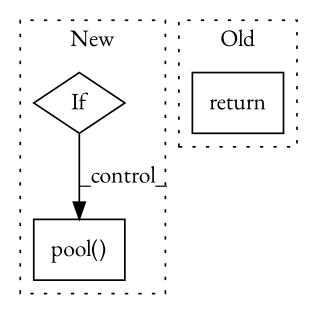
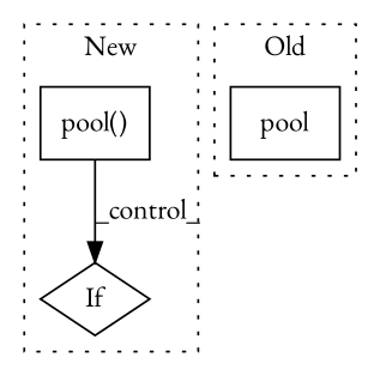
  digraph {
    fontname="EB Garamond"
    node [shape=box fontname="EB Garamond"]
    n1 [a=75 l="10,1" label="pool()" s="930,961"]
    n2 [a=96 l="3,14" label=If s="551,560" shape=diamond]
-   n3 [a=93 l=7 label=return s=771]
+   n3 [a=93 l=7 label=pool s=771]
    subgraph cluster_1 {
      label=New
      style=dotted
      n1
      n2
    }
    subgraph cluster_2 {
      label=Old
      style=dotted
      n3
    }
-   n2 -> n1 [label=_control_ fontname="EB Garamond"]
+   n1 -> n2 [label=_control_ fontname="EB Garamond"]
  }
